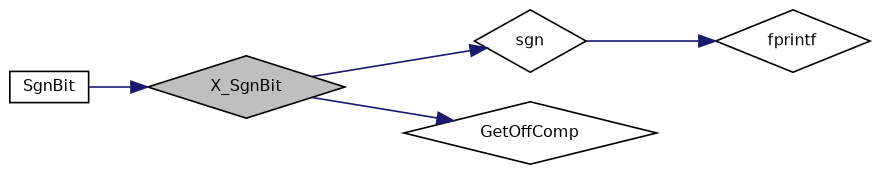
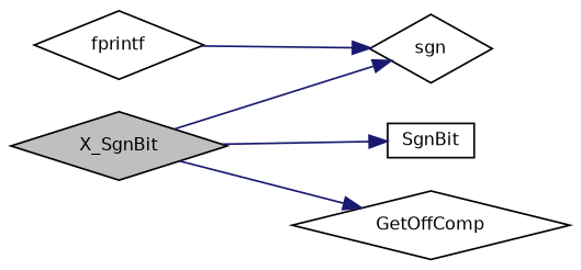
  digraph {
    rankdir=LR
    node [color=black fillcolor=white fontname=Helvetica fontsize=10 shape=diamond style=filled]
    edge [color=midnightblue fontname=Helvetica fontsize=10 labelfontname=Helvetica labelfontsize=10 style=solid]
    n1 [fillcolor=grey75 fontcolor=black height=0.2 label=X_SgnBit width=0.4]
    n2 [height=0.2 label=sgn width=0.4]
    n3 [height=0.2 label=SgnBit shape=box width=0.4]
    n4 [height=0.2 label=GetOffComp width=0.4]
    n5 [height=0.2 label=fprintf width=0.4]
    n1 -> n2
-   n3 -> n1
+   n1 -> n3
    n1 -> n4
-   n2 -> n5
+   n5 -> n2
  }
